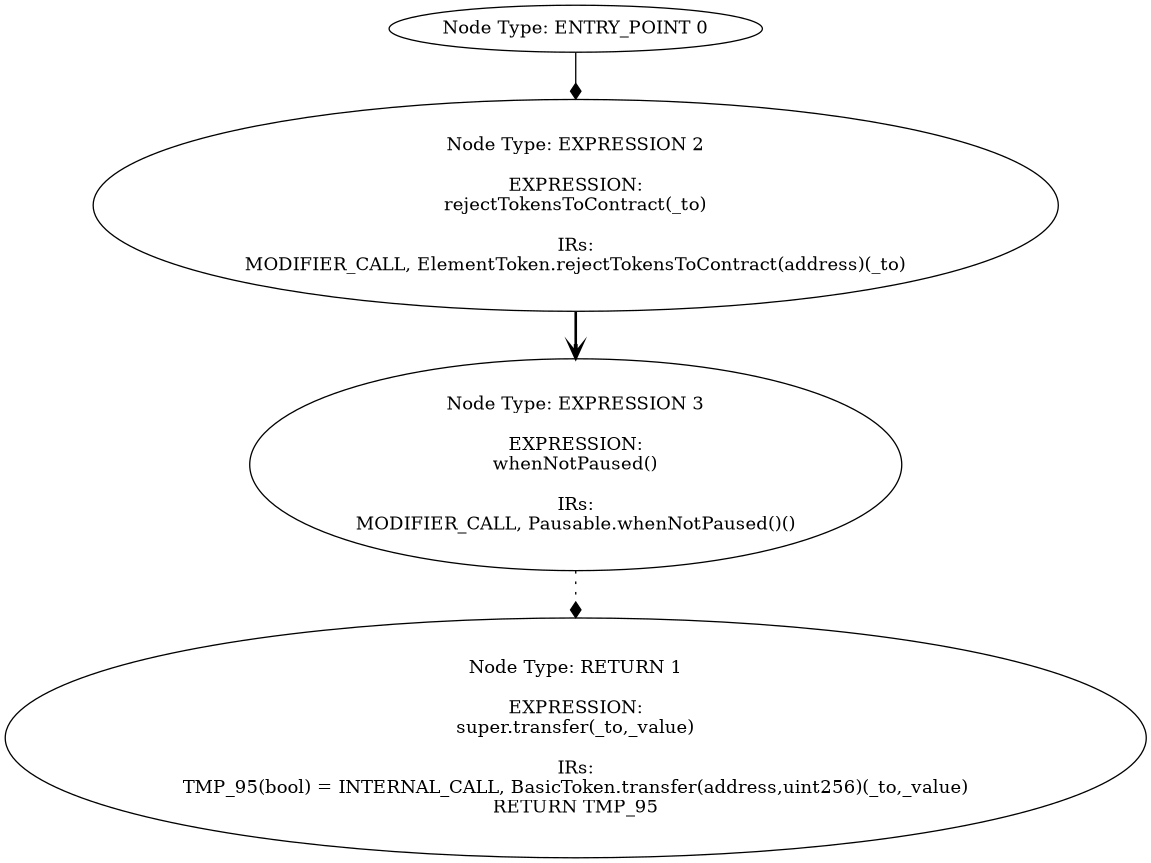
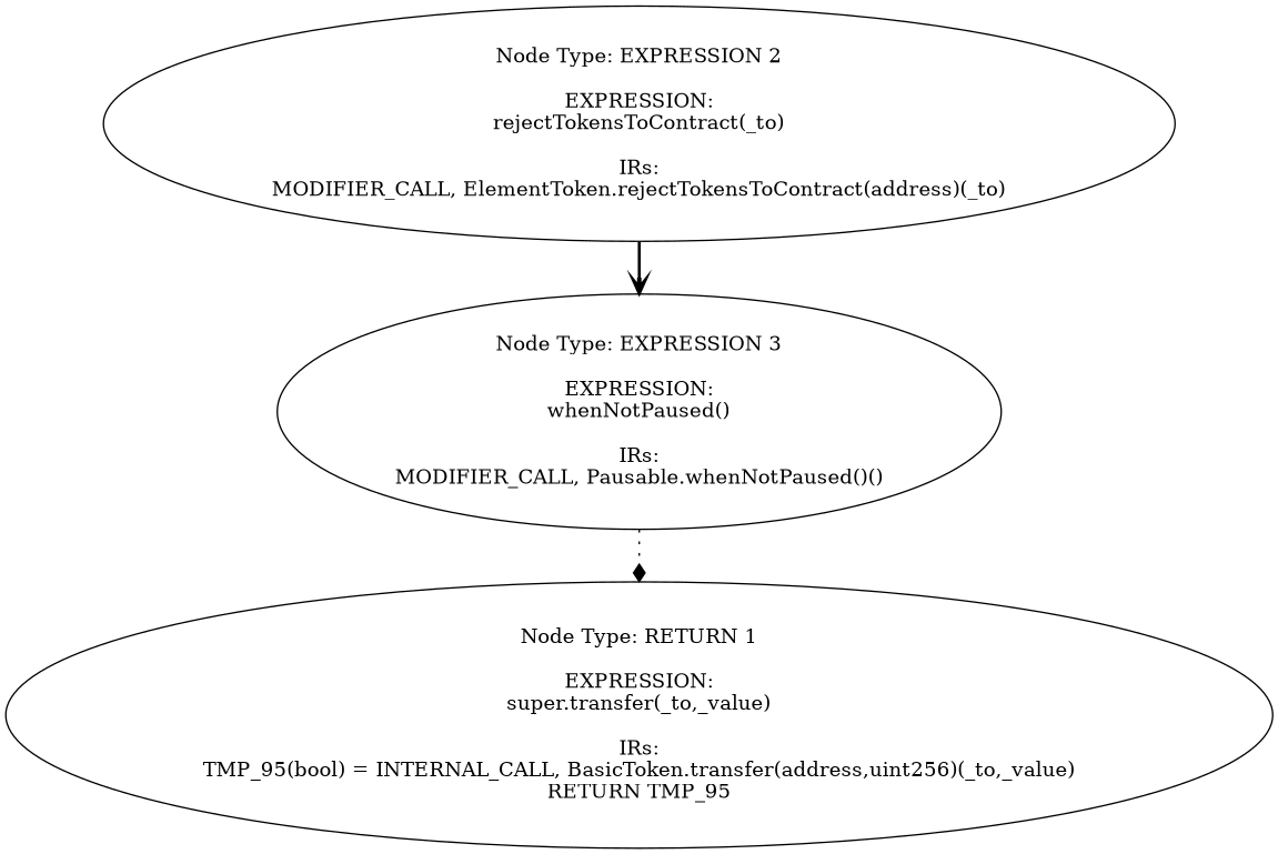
  digraph {
    edge [arrowhead=diamond]
-   n1 [label="Node Type: ENTRY_POINT 0\n"]
    n2 [label="Node Type: EXPRESSION 2\n\nEXPRESSION:\nrejectTokensToContract(_to)\n\nIRs:\nMODIFIER_CALL, ElementToken.rejectTokensToContract(address)(_to)"]
    n3 [label="Node Type: EXPRESSION 3\n\nEXPRESSION:\nwhenNotPaused()\n\nIRs:\nMODIFIER_CALL, Pausable.whenNotPaused()()"]
    n4 [label="Node Type: RETURN 1\n\nEXPRESSION:\nsuper.transfer(_to,_value)\n\nIRs:\nTMP_95(bool) = INTERNAL_CALL, BasicToken.transfer(address,uint256)(_to,_value)\nRETURN TMP_95"]
-   n1 -> n2 [style=solid]
    n2 -> n3 [style=bold arrowhead=vee]
    n3 -> n4 [style=dotted]
  }
